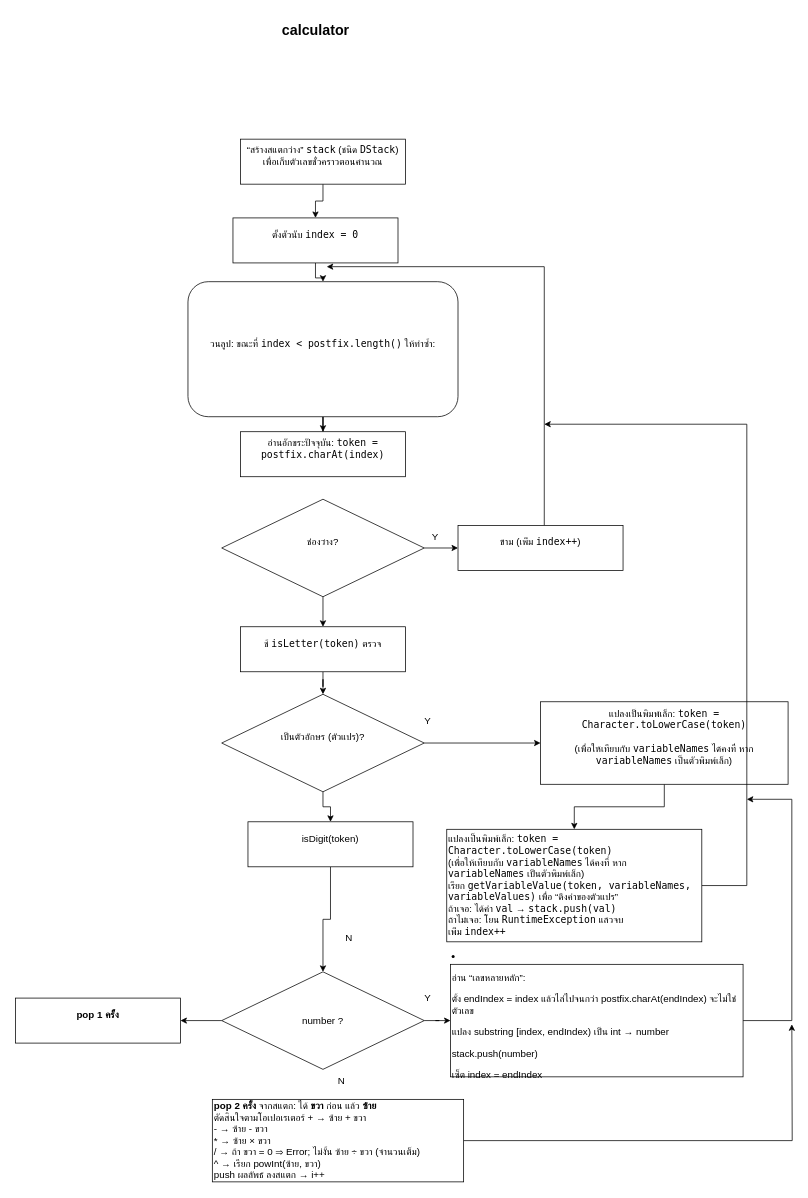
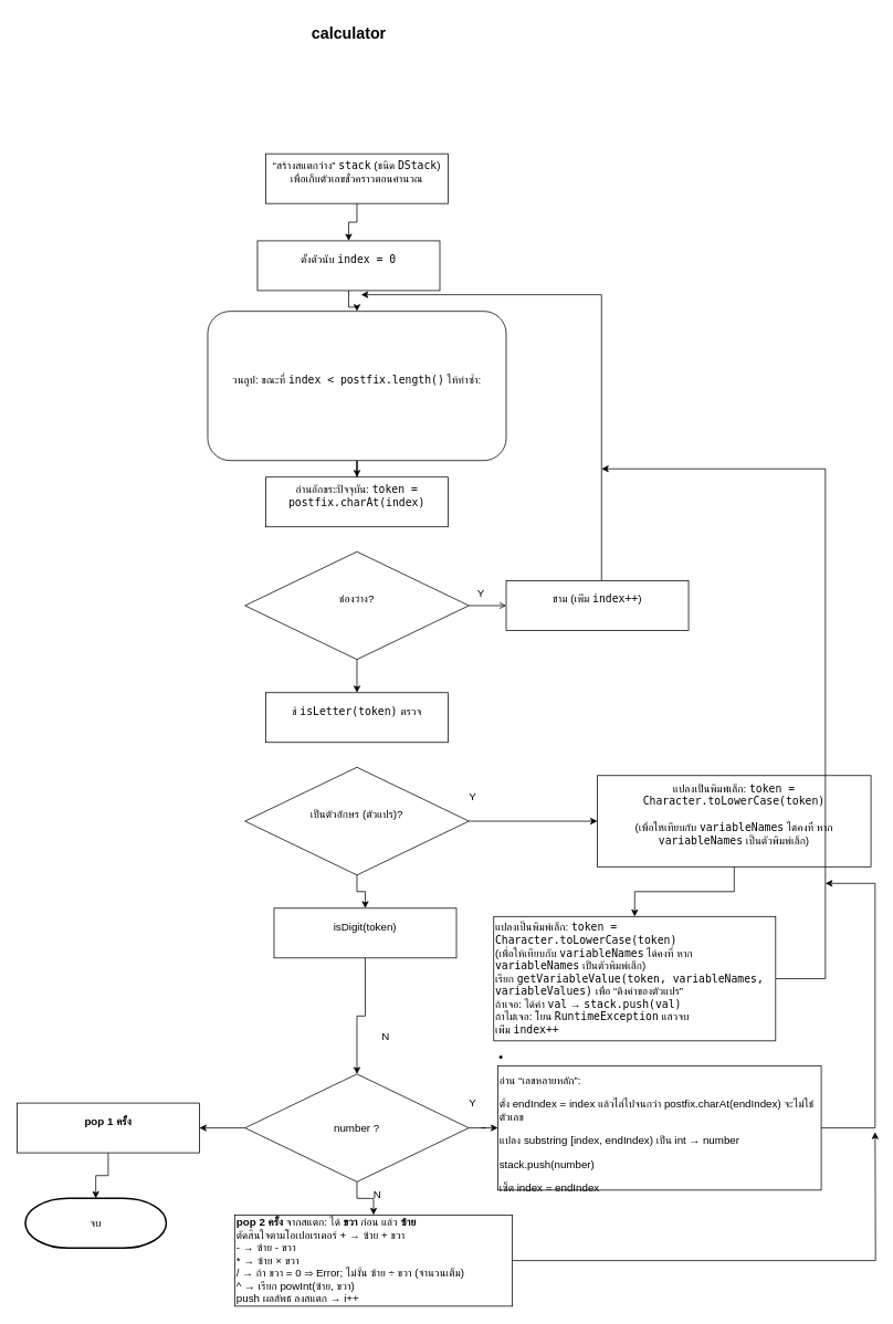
  <mxCell id="0" />
  <mxCell id="1" parent="0" />
  <mxCell id="2" value="" style="edgeStyle=orthogonalEdgeStyle;rounded=0;orthogonalLoop=1;jettySize=auto;html=1;fontStyle=0;fontSize=13;" edge="1" parent="1" source="3" target="5"><mxGeometry relative="1" as="geometry" /></mxCell>
  <mxCell id="3" value="&#10;“สร้างสแตกว่าง” &lt;code data-start=&quot;560&quot; data-end=&quot;567&quot;&gt;stack&lt;/code&gt; (ชนิด &lt;code data-start=&quot;574&quot; data-end=&quot;582&quot;&gt;DStack&lt;/code&gt;) เพื่อเก็บตัวเลขชั่วคราวตอนคำนวณ&#10;&#10;" style="whiteSpace=wrap;html=1;strokeWidth=1;fontStyle=0;fontSize=13;" vertex="1" parent="1"><mxGeometry x="320" y="185" width="220" height="60" as="geometry" /></mxCell>
  <mxCell id="4" value="" style="edgeStyle=orthogonalEdgeStyle;rounded=0;orthogonalLoop=1;jettySize=auto;html=1;fontStyle=0;fontSize=13;" edge="1" parent="1" source="5" target="7"><mxGeometry relative="1" as="geometry" /></mxCell>
  <mxCell id="5" value="&#10;ตั้งตัวนับ &lt;code data-start=&quot;631&quot; data-end=&quot;642&quot;&gt;index = 0&lt;/code&gt;&#10;&#10;" style="whiteSpace=wrap;html=1;strokeWidth=1;fontStyle=0;fontSize=13;" vertex="1" parent="1"><mxGeometry x="310" y="290" width="220" height="60" as="geometry" /></mxCell>
  <mxCell id="6" value="" style="edgeStyle=orthogonalEdgeStyle;rounded=0;orthogonalLoop=1;jettySize=auto;html=1;fontStyle=0;fontSize=13;" edge="1" parent="1" source="7" target="8"><mxGeometry relative="1" as="geometry" /></mxCell>
  <mxCell id="7" value="&#10;วนลูป: ขณะที่ &lt;code data-start=&quot;661&quot; data-end=&quot;687&quot;&gt;index &amp;lt; postfix.length()&lt;/code&gt; ให้ทำซ้ำ:&#10;&#10;" style="whiteSpace=wrap;html=1;fontStyle=0;fontSize=13;rounded=1;" vertex="1" parent="1"><mxGeometry x="250" y="375" width="360" height="180" as="geometry" /></mxCell>
  <mxCell id="8" value="&#10;อ่านอักขระปัจจุบัน: &lt;code data-start=&quot;723&quot; data-end=&quot;754&quot;&gt;token = postfix.charAt(index)&lt;/code&gt;&#10;&#10;" style="whiteSpace=wrap;html=1;strokeWidth=1;fontStyle=0;fontSize=13;" vertex="1" parent="1"><mxGeometry x="320" y="575" width="220" height="60" as="geometry" /></mxCell>
- <mxCell id="9" value="" style="edgeStyle=orthogonalEdgeStyle;rounded=0;orthogonalLoop=1;jettySize=auto;html=1;fontStyle=0;fontSize=13;" edge="1" parent="1" source="11" target="13"><mxGeometry relative="1" as="geometry" /></mxCell>
+ <mxCell id="9" value="" style="edgeStyle=orthogonalEdgeStyle;rounded=0;orthogonalLoop=1;jettySize=auto;html=1;fontStyle=0;fontSize=13;endArrow=open;" edge="1" parent="1" source="11" target="13"><mxGeometry relative="1" as="geometry" /></mxCell>
  <mxCell id="10" value="" style="edgeStyle=orthogonalEdgeStyle;rounded=0;orthogonalLoop=1;jettySize=auto;html=1;fontStyle=0;fontSize=13;" edge="1" parent="1" source="11" target="18"><mxGeometry relative="1" as="geometry" /></mxCell>
  <mxCell id="11" value="&#10;ช่องว่าง?&#10;&#10;" style="rhombus;whiteSpace=wrap;html=1;fontStyle=0;fontSize=13;" vertex="1" parent="1"><mxGeometry x="295" y="665" width="270" height="130" as="geometry" /></mxCell>
  <mxCell id="12" style="edgeStyle=orthogonalEdgeStyle;rounded=0;orthogonalLoop=1;jettySize=auto;html=1;fontStyle=0;fontSize=13;" edge="1" parent="1" source="13"><mxGeometry relative="1" as="geometry"><mxPoint x="435" y="355" as="targetPoint" /><Array as="points"><mxPoint x="725" y="355" /></Array></mxGeometry></mxCell>
  <mxCell id="13" value="&#10; ข้าม (เพิ่ม &lt;code data-start=&quot;840&quot; data-end=&quot;849&quot;&gt;index++&lt;/code&gt;) &#10;&#10;" style="whiteSpace=wrap;html=1;strokeWidth=1;fontStyle=0;fontSize=13;" vertex="1" parent="1"><mxGeometry x="610" y="700" width="220" height="60" as="geometry" /></mxCell>
  <mxCell id="14" value="" style="edgeStyle=orthogonalEdgeStyle;rounded=0;orthogonalLoop=1;jettySize=auto;html=1;fontStyle=0;fontSize=13;" edge="1" parent="1" source="16" target="22"><mxGeometry relative="1" as="geometry" /></mxCell>
  <mxCell id="15" value="" style="edgeStyle=orthogonalEdgeStyle;rounded=0;orthogonalLoop=1;jettySize=auto;html=1;fontStyle=0;fontSize=13;" edge="1" parent="1" source="16" target="26"><mxGeometry relative="1" as="geometry" /></mxCell>
  <mxCell id="16" value="&#10;เป็นตัวอักษร (ตัวแปร)?&#10;&#10;" style="rhombus;whiteSpace=wrap;html=1;fontStyle=0;fontSize=13;" vertex="1" parent="1"><mxGeometry x="295" y="925" width="270" height="130" as="geometry" /></mxCell>
- <mxCell id="17" value="" style="edgeStyle=orthogonalEdgeStyle;rounded=0;orthogonalLoop=1;jettySize=auto;html=1;fontStyle=0;fontSize=13;" edge="1" parent="1" source="18" target="16"><mxGeometry relative="1" as="geometry" /></mxCell>
  <mxCell id="18" value="&#10;ช้ &lt;code data-start=&quot;934&quot; data-end=&quot;951&quot;&gt;isLetter(token)&lt;/code&gt; ตรวจ&#10;&#10;" style="whiteSpace=wrap;html=1;strokeWidth=1;fontStyle=0;fontSize=13;" vertex="1" parent="1"><mxGeometry x="320" y="835" width="220" height="60" as="geometry" /></mxCell>
  <mxCell id="19" value="Y" style="text;html=1;align=center;verticalAlign=middle;whiteSpace=wrap;rounded=0;fontStyle=0;fontSize=13;" vertex="1" parent="1"><mxGeometry x="550" y="700" width="60" height="30" as="geometry" /></mxCell>
  <mxCell id="20" value="Y" style="text;html=1;align=center;verticalAlign=middle;whiteSpace=wrap;rounded=0;fontStyle=0;fontSize=13;" vertex="1" parent="1"><mxGeometry x="540" y="945" width="60" height="30" as="geometry" /></mxCell>
  <mxCell id="21" value="" style="edgeStyle=orthogonalEdgeStyle;rounded=0;orthogonalLoop=1;jettySize=auto;html=1;fontStyle=0;fontSize=13;" edge="1" parent="1" source="22" target="24"><mxGeometry relative="1" as="geometry" /></mxCell>
  <mxCell id="22" value="&#10;แปลงเป็นพิมพ์เล็ก: &lt;code data-start=&quot;996&quot; data-end=&quot;1034&quot;&gt;token = Character.toLowerCase(token)&lt;/code&gt;&lt;br data-start=&quot;1034&quot; data-end=&quot;1037&quot;&gt;&#10;(เพื่อให้เทียบกับ &lt;code data-start=&quot;1062&quot; data-end=&quot;1077&quot;&gt;variableNames&lt;/code&gt; ได้คงที่ หาก &lt;code data-start=&quot;1091&quot; data-end=&quot;1106&quot;&gt;variableNames&lt;/code&gt; เป็นตัวพิมพ์เล็ก)&#10;&#10;" style="whiteSpace=wrap;html=1;strokeWidth=1;fontStyle=0;fontSize=13;" vertex="1" parent="1"><mxGeometry x="720" y="935" width="330" height="110" as="geometry" /></mxCell>
  <mxCell id="23" style="edgeStyle=orthogonalEdgeStyle;rounded=0;orthogonalLoop=1;jettySize=auto;html=1;fontStyle=0;fontSize=13;" edge="1" parent="1" source="24"><mxGeometry relative="1" as="geometry"><mxPoint x="725" y="565" as="targetPoint" /><Array as="points"><mxPoint x="995" y="1180" /><mxPoint x="995" y="565" /></Array></mxGeometry></mxCell>
  <mxCell id="24" value="&lt;span style=&quot;background-color: initial;&quot;&gt;แปลงเป็นพิมพ์เล็ก: &lt;/span&gt;&lt;code data-start=&quot;996&quot; data-end=&quot;1034&quot; style=&quot;background-color: initial;&quot;&gt;token = Character.toLowerCase(token)&lt;/code&gt;&lt;br&gt;&lt;span style=&quot;background-color: initial;&quot;&gt;(เพื่อให้เทียบกับ &lt;/span&gt;&lt;code data-start=&quot;1062&quot; data-end=&quot;1077&quot; style=&quot;background-color: initial;&quot;&gt;variableNames&lt;/code&gt;&lt;span style=&quot;background-color: initial;&quot;&gt; ได้คงที่ หาก &lt;/span&gt;&lt;code data-start=&quot;1091&quot; data-end=&quot;1106&quot; style=&quot;background-color: initial;&quot;&gt;variableNames&lt;/code&gt;&lt;span style=&quot;background-color: initial;&quot;&gt; เป็นตัวพิมพ์เล็ก)&lt;/span&gt;&lt;br&gt;&lt;span style=&quot;background-color: initial;&quot;&gt;เรียก &lt;/span&gt;&lt;code data-start=&quot;1138&quot; data-end=&quot;1194&quot; style=&quot;background-color: initial;&quot;&gt;getVariableValue(token, variableNames, variableValues)&lt;/code&gt;&lt;span style=&quot;background-color: initial;&quot;&gt; เพื่อ “ดึงค่าของตัวแปร”&lt;/span&gt;&lt;div&gt;&lt;span style=&quot;background-color: initial;&quot;&gt;ถ้าเจอ: ได้ค่า &lt;/span&gt;&lt;code data-start=&quot;1243&quot; data-end=&quot;1248&quot; style=&quot;background-color: initial;&quot;&gt;val&lt;/code&gt;&lt;span style=&quot;background-color: initial;&quot;&gt; → &lt;/span&gt;&lt;code data-start=&quot;1251&quot; data-end=&quot;1268&quot; style=&quot;background-color: initial;&quot;&gt;stack.push(val)&lt;/code&gt;&lt;/div&gt;&lt;div&gt;&lt;span style=&quot;background-color: initial;&quot;&gt;ถ้าไม่เจอ: โยน &lt;/span&gt;&lt;code data-start=&quot;1293&quot; data-end=&quot;1311&quot; style=&quot;background-color: initial;&quot;&gt;RuntimeException&lt;/code&gt;&lt;span style=&quot;background-color: initial;&quot;&gt; แล้วจบ&lt;/span&gt;&lt;br&gt;&lt;span style=&quot;background-color: initial;&quot;&gt;เพิ่ม &lt;/span&gt;&lt;code data-start=&quot;1332&quot; data-end=&quot;1341&quot; style=&quot;background-color: initial;&quot;&gt;index++&lt;/code&gt;&lt;/div&gt;" style="whiteSpace=wrap;html=1;strokeWidth=1;align=left;fontStyle=0;fontSize=13;" vertex="1" parent="1"><mxGeometry x="595" y="1105" width="340" height="150" as="geometry" /></mxCell>
  <mxCell id="25" value="" style="edgeStyle=orthogonalEdgeStyle;rounded=0;orthogonalLoop=1;jettySize=auto;html=1;fontStyle=0;fontSize=13;" edge="1" parent="1" source="26" target="30"><mxGeometry relative="1" as="geometry" /></mxCell>
  <mxCell id="26" value="&#10;isDigit(token)&#10;&#10;" style="whiteSpace=wrap;html=1;strokeWidth=1;fontStyle=0;fontSize=13;" vertex="1" parent="1"><mxGeometry x="330" y="1095" width="220" height="60" as="geometry" /></mxCell>
  <mxCell id="27" value="" style="edgeStyle=orthogonalEdgeStyle;rounded=0;orthogonalLoop=1;jettySize=auto;html=1;fontStyle=0;fontSize=13;" edge="1" parent="1" source="30" target="32"><mxGeometry relative="1" as="geometry" /></mxCell>
+ <mxCell id="28" value="" style="edgeStyle=orthogonalEdgeStyle;rounded=0;orthogonalLoop=1;jettySize=auto;html=1;fontStyle=0;fontSize=13;" edge="1" parent="1" source="30" target="34"><mxGeometry relative="1" as="geometry" /></mxCell>
  <mxCell id="29" value="" style="edgeStyle=orthogonalEdgeStyle;rounded=0;orthogonalLoop=1;jettySize=auto;html=1;fontStyle=0;fontSize=13;" edge="1" parent="1" source="30" target="36"><mxGeometry relative="1" as="geometry" /></mxCell>
  <mxCell id="30" value="number ?" style="rhombus;whiteSpace=wrap;html=1;fontStyle=0;fontSize=13;" vertex="1" parent="1"><mxGeometry x="295" y="1295" width="270" height="130" as="geometry" /></mxCell>
  <mxCell id="31" style="edgeStyle=orthogonalEdgeStyle;rounded=0;orthogonalLoop=1;jettySize=auto;html=1;fontStyle=0;fontSize=13;" edge="1" parent="1" source="32"><mxGeometry relative="1" as="geometry"><mxPoint x="995" y="1065" as="targetPoint" /><Array as="points"><mxPoint x="1055" y="1360" /><mxPoint x="1055" y="1065" /></Array></mxGeometry></mxCell>
  <mxCell id="32" value="&lt;li data-start=&quot;1444&quot; data-end=&quot;1556&quot;&gt;&lt;p data-start=&quot;1446&quot; data-end=&quot;1556&quot;&gt;อ่าน “เลขหลายหลัก”:&lt;/p&gt;&lt;p data-start=&quot;1446&quot; data-end=&quot;1556&quot;&gt;ตั้ง endIndex = index แล้วไล่ไปจนกว่า postfix.charAt(endIndex) จะไม่ใช่ตัวเลข&lt;/p&gt;&lt;p data-start=&quot;1446&quot; data-end=&quot;1556&quot;&gt;แปลง substring [index, endIndex) เป็น int → number&lt;/p&gt;&lt;p data-start=&quot;1446&quot; data-end=&quot;1556&quot;&gt;stack.push(number)&lt;/p&gt;&lt;p data-start=&quot;1446&quot; data-end=&quot;1556&quot;&gt;เซ็ต index = endIndex&lt;/p&gt;&lt;/li&gt;" style="whiteSpace=wrap;html=1;strokeWidth=1;align=left;fontStyle=0;fontSize=13;" vertex="1" parent="1"><mxGeometry x="600" y="1285" width="390" height="150" as="geometry" /></mxCell>
  <mxCell id="33" style="edgeStyle=orthogonalEdgeStyle;rounded=0;orthogonalLoop=1;jettySize=auto;html=1;fontStyle=0;fontSize=13;" edge="1" parent="1" source="34"><mxGeometry relative="1" as="geometry"><mxPoint x="1055" y="1365" as="targetPoint" /></mxGeometry></mxCell>
  <mxCell id="34" value="&lt;strong data-start=&quot;862&quot; data-end=&quot;877&quot;&gt;pop 2 ครั้ง&lt;/strong&gt; จากสแตก: ได้ &lt;strong data-start=&quot;891&quot; data-end=&quot;898&quot;&gt;ขวา&lt;/strong&gt; ก่อน แล้ว &lt;strong data-start=&quot;909&quot; data-end=&quot;917&quot;&gt;ซ้าย&lt;/strong&gt;&lt;div&gt;&lt;span data-start=&quot;909&quot; data-end=&quot;917&quot;&gt;&lt;span&gt;&lt;div&gt;ตัดสินใจตามโอเปอเรเตอร์&amp;nbsp;&lt;span style=&quot;background-color: initial;&quot;&gt;+ → ซ้าย + ขวา&lt;/span&gt;&lt;/div&gt;&lt;div&gt;- → ซ้าย - ขวา&lt;/div&gt;&lt;div&gt;* → ซ้าย × ขวา&lt;/div&gt;&lt;div&gt;/ → ถ้า ขวา = 0 ⇒ Error; ไม่งั้น ซ้าย ÷ ขวา (จำนวนเต็ม)&lt;/div&gt;&lt;div&gt;^ → เรียก powInt(ซ้าย, ขวา)&lt;/div&gt;&lt;div&gt;push ผลลัพธ์ ลงสแตก → i++&lt;/div&gt;&lt;/span&gt;&lt;/span&gt;&lt;/div&gt;" style="whiteSpace=wrap;html=1;strokeWidth=1;align=left;fontStyle=0;fontSize=13;" vertex="1" parent="1"><mxGeometry x="282.5" y="1465" width="335" height="110" as="geometry" /></mxCell>
+ <mxCell id="35" value="" style="edgeStyle=orthogonalEdgeStyle;rounded=0;orthogonalLoop=1;jettySize=auto;html=1;fontStyle=0;fontSize=13;" edge="1" parent="1" source="36" target="40"><mxGeometry relative="1" as="geometry" /></mxCell>
  <mxCell id="36" value="&#10; &lt;strong data-start=&quot;1226&quot; data-end=&quot;1241&quot;&gt;pop 1 ครั้ง&lt;/strong&gt;&#10;&#10;" style="whiteSpace=wrap;html=1;strokeWidth=1;fontStyle=0;fontSize=13;" vertex="1" parent="1"><mxGeometry x="20" y="1330" width="220" height="60" as="geometry" /></mxCell>
  <mxCell id="37" value="Y" style="text;html=1;align=center;verticalAlign=middle;whiteSpace=wrap;rounded=0;fontStyle=0;fontSize=13;" vertex="1" parent="1"><mxGeometry x="540" y="1315" width="60" height="30" as="geometry" /></mxCell>
  <mxCell id="38" value="N" style="text;html=1;align=center;verticalAlign=middle;whiteSpace=wrap;rounded=0;fontStyle=0;fontSize=13;" vertex="1" parent="1"><mxGeometry x="435" y="1235" width="60" height="30" as="geometry" /></mxCell>
  <mxCell id="39" value="N" style="text;html=1;align=center;verticalAlign=middle;whiteSpace=wrap;rounded=0;fontStyle=0;fontSize=13;" vertex="1" parent="1"><mxGeometry x="425" y="1425" width="60" height="30" as="geometry" /></mxCell>
+ <mxCell id="40" value="จบ" style="strokeWidth=2;html=1;shape=mxgraph.flowchart.terminator;whiteSpace=wrap;fontStyle=0;fontSize=13;" vertex="1" parent="1"><mxGeometry x="30" y="1445" width="170" height="60" as="geometry" /></mxCell>
  <mxCell id="41" value="calculator" style="text;html=1;align=center;verticalAlign=middle;resizable=0;points=[];autosize=1;strokeColor=none;fillColor=none;fontSize=19;fontStyle=1" vertex="1" parent="1"><mxGeometry x="370" y="20" width="100" height="40" as="geometry" /></mxCell>
